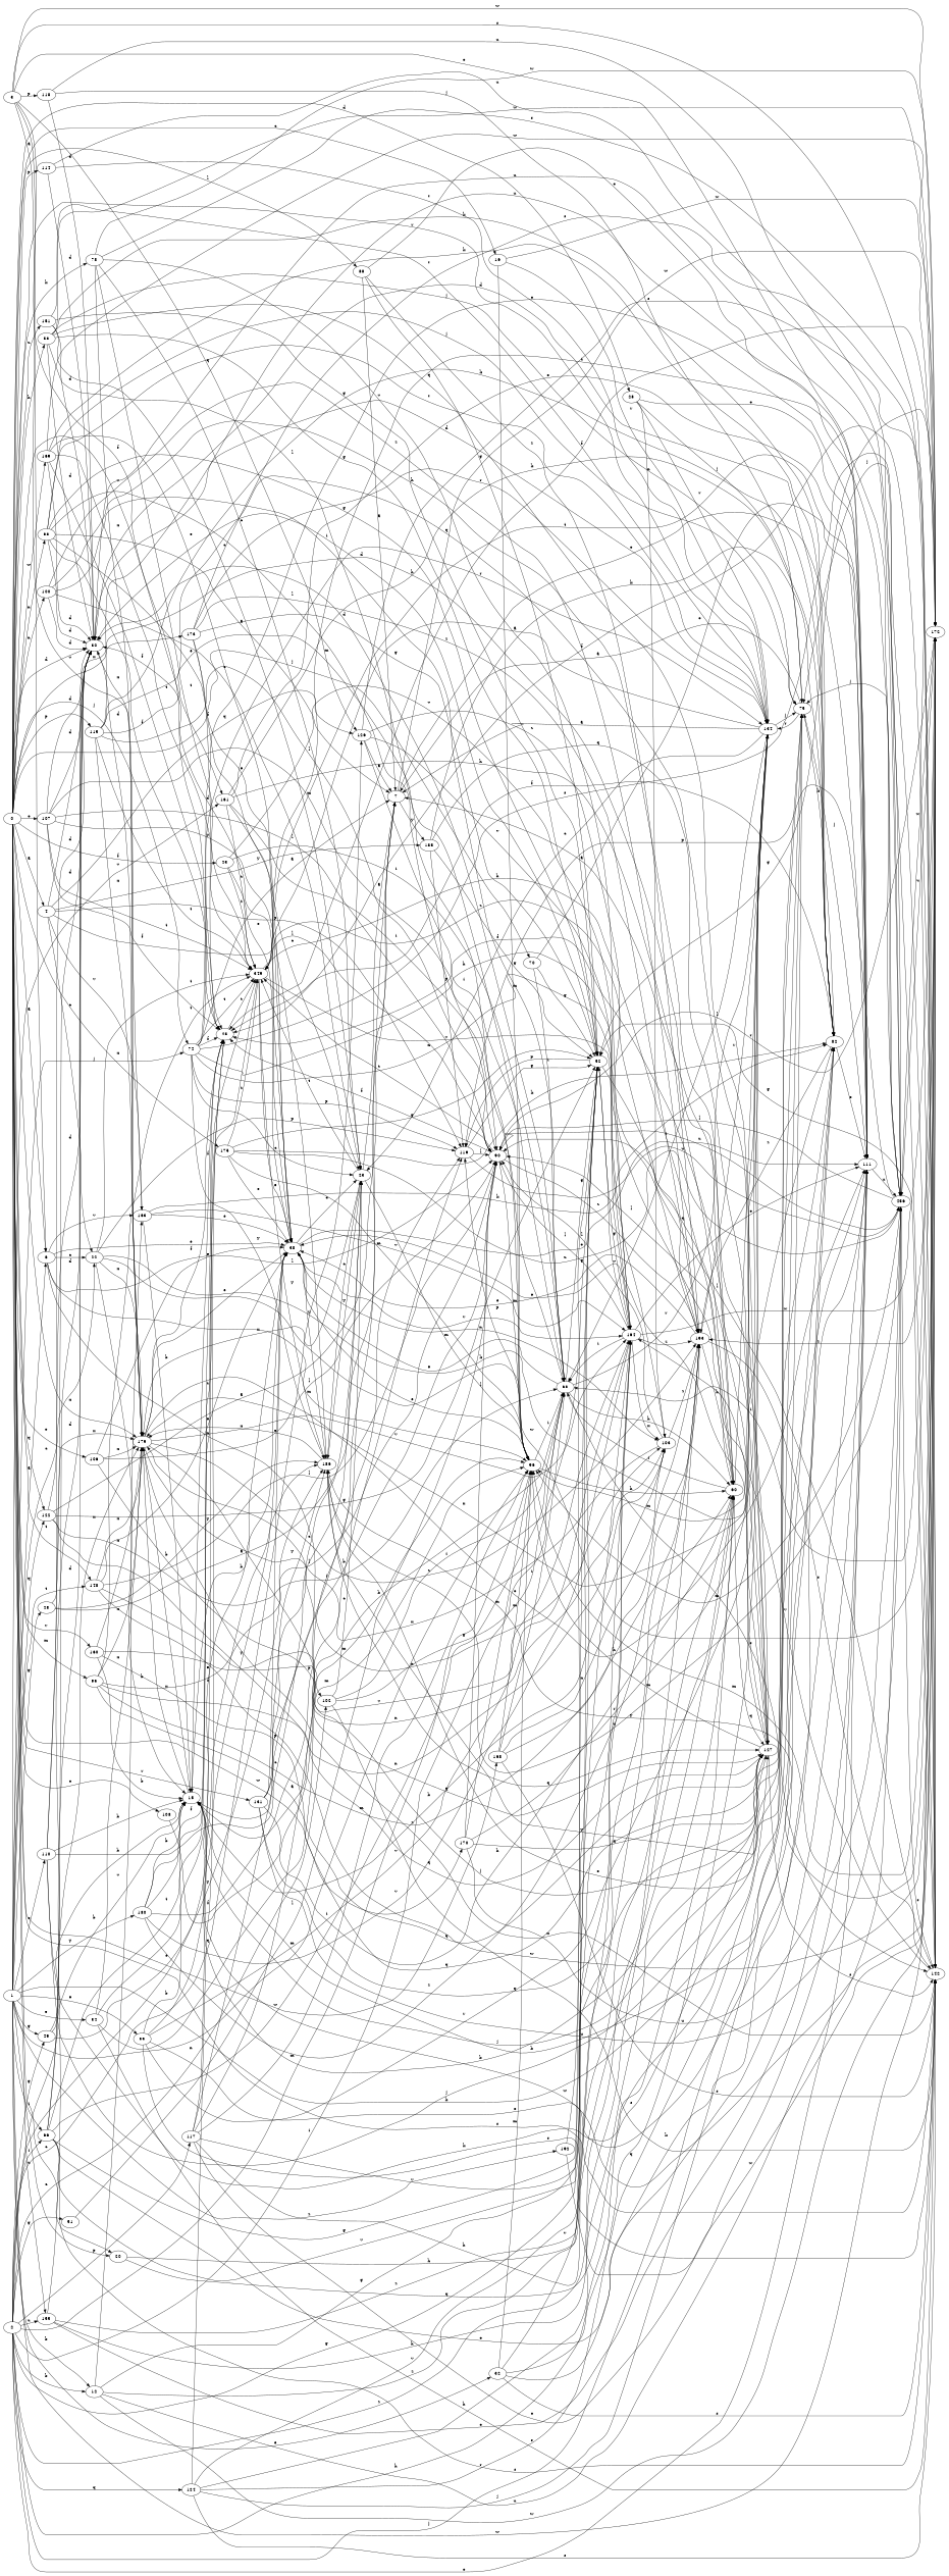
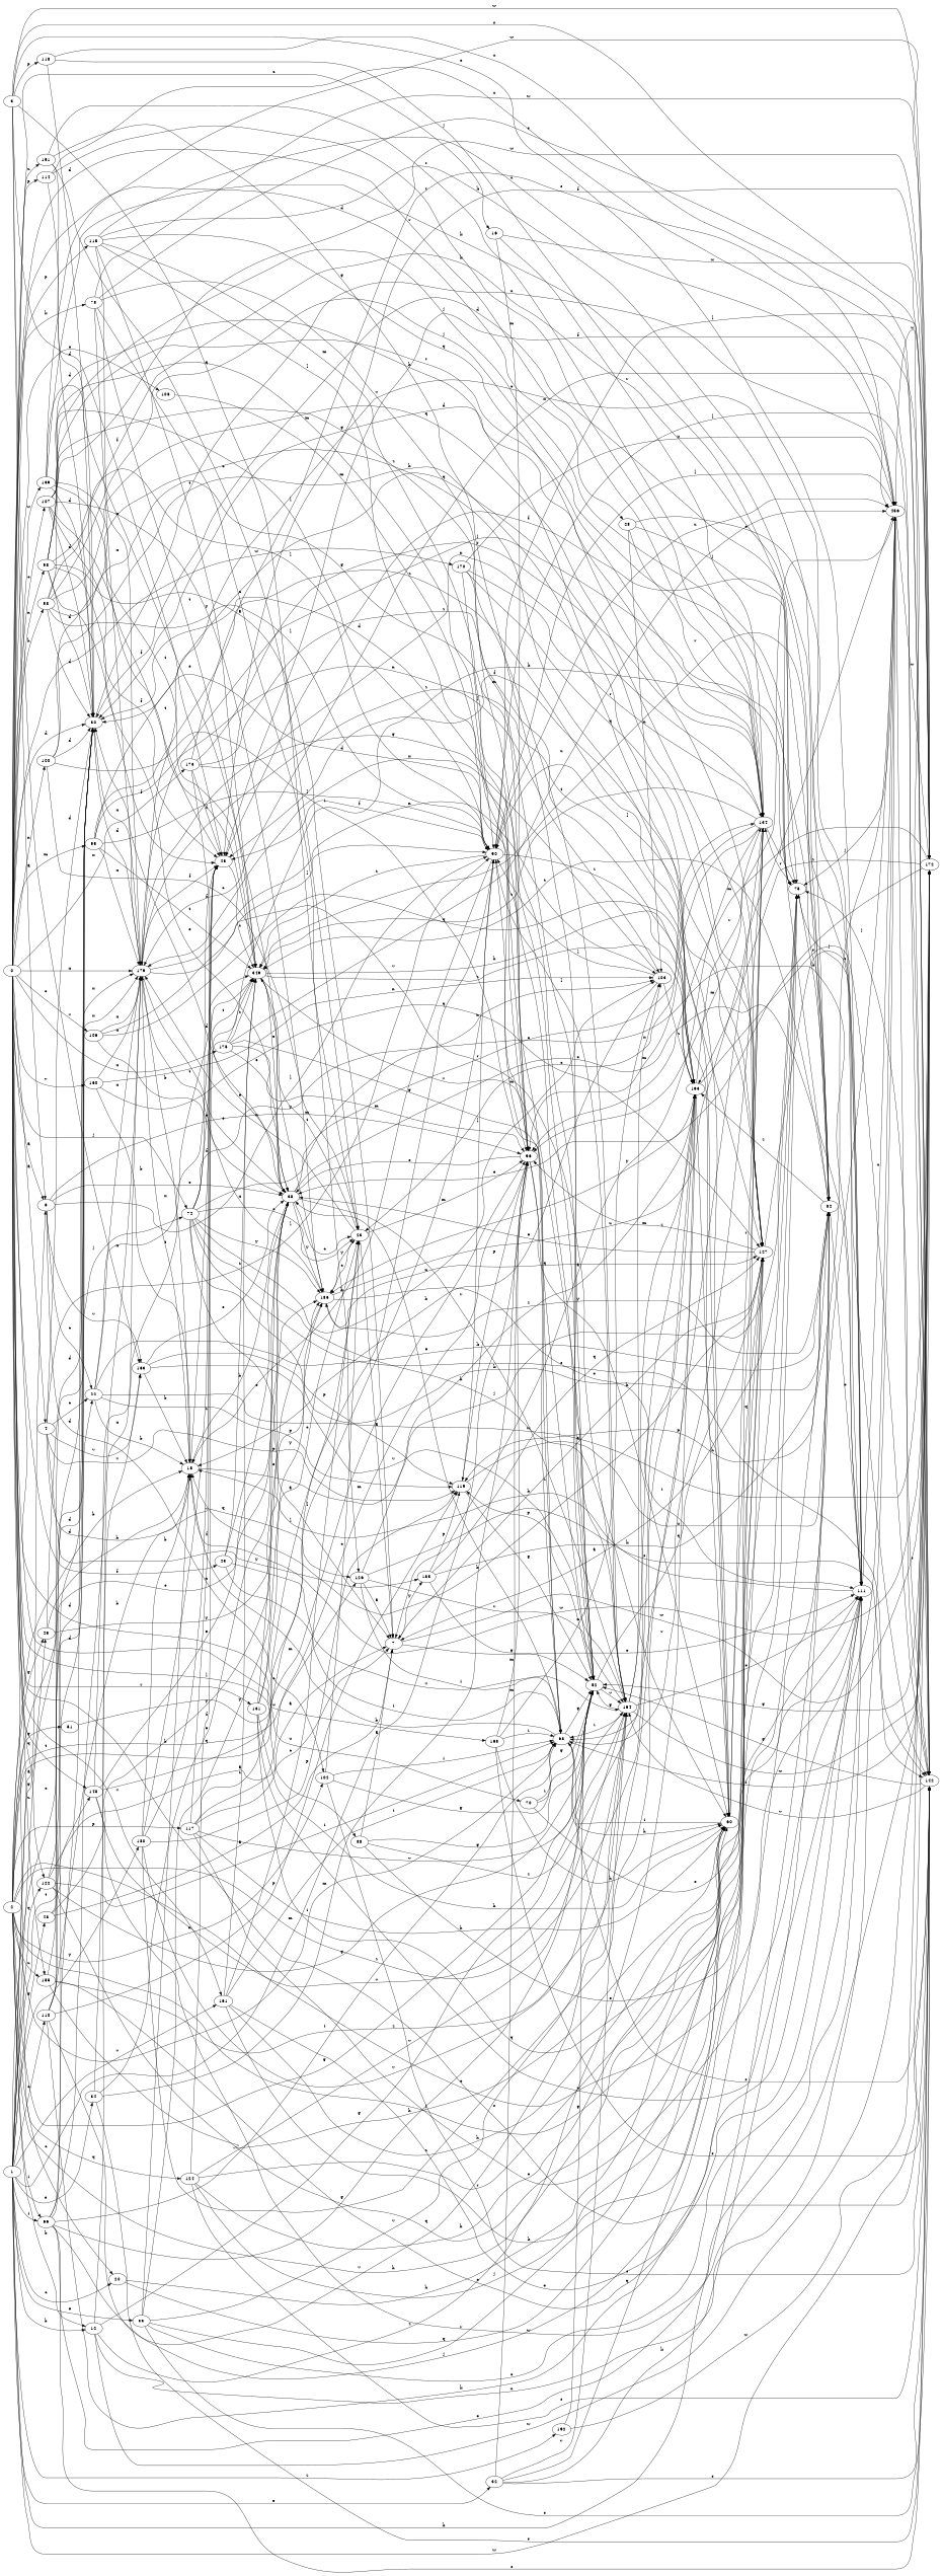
  strict digraph {
    rankdir=LR
    0
    4
    6
    16
    20
    28
    30
    43
    58
    70
    74
    78
    88
    95
    98
    100
    106
    107
    108
    114
    115
    122
    131
    134
    142
    148
    151
    155
    160
    161
    168
    169
    170
    173
    175
    179
    22
    126
    163
    90
    119
    185
    96
    38
    102
    172
    60
    127
    75
    111
    103
    n52 [label=456]
    68
    n54 [label=349]
    164
    82
    52
    45
    7
    23
    186
    193
    15
    1
    12
    32
    33
    34
    48
    49
    66
    110
    180
    192
    2
    51
    117
    124
    3
    118
    0 -> 4 [label=a]
    0 -> 6 [label=a]
    0 -> 16 [label=c]
    0 -> 20 [label=c]
    0 -> 28 [label=d]
    0 -> 30 [label=d]
    0 -> 43 [label=f]
    0 -> 58 [label=h]
-   0 -> 70 [label=j]
+   0 -> 70 [label=u]
    0 -> 74 [label=j]
    0 -> 78 [label=k]
    0 -> 88 [label=l]
    0 -> 95 [label=m]
    0 -> 98 [label=n]
    0 -> 100 [label=n]
    0 -> 106 [label=o]
    0 -> 107 [label=o]
    0 -> 108 [label=o]
    0 -> 114 [label=p]
    0 -> 115 [label=p]
    0 -> 122 [label=q]
    0 -> 131 [label=r]
    0 -> 134 [label=r]
    0 -> 142 [label=s]
    0 -> 148 [label=t]
    0 -> 151 [label=u]
    0 -> 155 [label=u]
    0 -> 160 [label=v]
    0 -> 161 [label=v]
    0 -> 168 [label=w]
    0 -> 169 [label=w]
    0 -> 170 [label=w]
    0 -> 173 [label=x]
    0 -> 175 [label=x]
    0 -> 179 [label=x]
    4 -> 30 [label=d]
    4 -> 22 [label=c]
    4 -> 126 [label=q]
    4 -> 163 [label=v]
    4 -> 90 [label=l]
    4 -> 119 [label=p]
    4 -> 185 [label=y]
    6 -> 22 [label=c]
    6 -> 163 [label=v]
    6 -> 90 [label=l]
    6 -> 96 [label=m]
    6 -> 38 [label=e]
    6 -> 102 [label=n]
    16 -> 134 [label=r]
    16 -> 96 [label=m]
    16 -> 172 [label=w]
    20 -> 60 [label=h]
    20 -> 127 [label=q]
    28 -> 134 [label=r]
    28 -> 75 [label=j]
    28 -> 111 [label=o]
    28 -> 103 [label=n]
    30 -> 179 [label=x]
    30 -> n52 [label=u]
    43 -> 38 [label=e]
    43 -> 68 [label=i]
    43 -> n54 [label=t]
    43 -> 164 [label=v]
    58 -> 30 [label=d]
    58 -> 90 [label=l]
    58 -> 172 [label=w]
    58 -> 127 [label=q]
    58 -> 75 [label=j]
    58 -> 82 [label=k]
    58 -> 52 [label=g]
    70 -> 111 [label=o]
    70 -> 68 [label=i]
    70 -> 52 [label=g]
    74 -> 134 [label=r]
    74 -> 142 [label=s]
    74 -> 119 [label=p]
    74 -> 60 [label=h]
    74 -> 111 [label=o]
    74 -> 103 [label=n]
    74 -> n54 [label=t]
    74 -> 45 [label=f]
    74 -> 7 [label=a]
    74 -> 23 [label=c]
    74 -> 186 [label=y]
    78 -> 142 [label=s]
    78 -> 179 [label=x]
    78 -> 172 [label=w]
    78 -> n54 [label=t]
    78 -> 164 [label=v]
    78 -> 23 [label=c]
    88 -> 111 [label=o]
    88 -> 52 [label=g]
    88 -> 7 [label=a]
    88 -> 193 [label=z]
    95 -> 179 [label=x]
    95 -> 90 [label=l]
    95 -> 127 [label=q]
    95 -> 103 [label=n]
    95 -> n54 [label=t]
    95 -> 193 [label=z]
    98 -> 30 [label=d]
    98 -> 134 [label=r]
    98 -> 90 [label=l]
    98 -> 38 [label=e]
    98 -> 75 [label=j]
    98 -> 52 [label=g]
    98 -> 45 [label=f]
    98 -> 7 [label=a]
    100 -> 30 [label=d]
    100 -> 60 [label=h]
    100 -> 68 [label=i]
    100 -> 23 [label=c]
    100 -> 193 [label=z]
    106 -> 179 [label=x]
    106 -> 90 [label=l]
    106 -> 38 [label=e]
    106 -> 127 [label=q]
    107 -> 30 [label=d]
    107 -> 90 [label=l]
    107 -> 96 [label=m]
    107 -> 60 [label=h]
    107 -> n54 [label=t]
    107 -> 45 [label=f]
    107 -> 186 [label=y]
    108 -> 96 [label=m]
    114 -> 30 [label=d]
    114 -> 134 [label=r]
    114 -> n52 [label=u]
    115 -> 179 [label=x]
    115 -> 90 [label=l]
    115 -> 96 [label=m]
    115 -> 127 [label=q]
    115 -> n52 [label=u]
    115 -> n54 [label=t]
    115 -> 82 [label=k]
    122 -> 30 [label=d]
    122 -> 127 [label=q]
    122 -> 68 [label=i]
    122 -> 52 [label=g]
    122 -> 7 [label=a]
    131 -> 38 [label=e]
    131 -> 60 [label=h]
    131 -> 127 [label=q]
    131 -> n52 [label=u]
    131 -> 23 [label=c]
    131 -> 186 [label=y]
    134 -> 30 [label=d]
    134 -> 179 [label=x]
    134 -> 96 [label=m]
    134 -> 75 [label=j]
    134 -> 68 [label=i]
-   134 -> n54 [label=a]
+   134 -> n54 [label=t]
    134 -> 7 [label=a]
    134 -> 23 [label=c]
    142 -> 179 [label=x]
    142 -> 90 [label=l]
    142 -> 75 [label=j]
    142 -> 164 [label=v]
    142 -> 52 [label=g]
    142 -> 45 [label=f]
    148 -> 179 [label=x]
    148 -> 90 [label=l]
    148 -> 38 [label=e]
    148 -> 172 [label=w]
    148 -> 164 [label=v]
    151 -> 30 [label=d]
    151 -> 134 [label=r]
    151 -> 52 [label=g]
    151 -> 23 [label=c]
    155 -> 30 [label=d]
    155 -> 60 [label=h]
    155 -> 111 [label=o]
    155 -> 193 [label=z]
    160 -> 179 [label=x]
    160 -> 127 [label=q]
    160 -> 103 [label=n]
    160 -> 15 [label=b]
    161 -> 60 [label=h]
    161 -> 111 [label=o]
    161 -> 68 [label=i]
    161 -> n54 [label=t]
    161 -> 82 [label=k]
    161 -> 23 [label=c]
    168 -> 142 [label=s]
    168 -> 96 [label=m]
    168 -> 60 [label=h]
    168 -> 103 [label=n]
    168 -> 68 [label=i]
    169 -> 30 [label=d]
    169 -> 38 [label=e]
    169 -> 172 [label=w]
    169 -> n54 [label=t]
    169 -> 82 [label=k]
    169 -> 45 [label=f]
    170 -> 134 [label=r]
    170 -> 90 [label=l]
    170 -> 96 [label=m]
    170 -> 127 [label=q]
    170 -> n52 [label=u]
    173 -> 134 [label=r]
    173 -> 142 [label=s]
    173 -> 38 [label=e]
    173 -> 52 [label=g]
    173 -> 45 [label=f]
    173 -> 193 [label=z]
    175 -> 96 [label=m]
    175 -> 38 [label=e]
    175 -> n52 [label=u]
    175 -> n54 [label=t]
    175 -> 82 [label=k]
    175 -> 52 [label=g]
    179 -> 30 [label=d]
    179 -> 38 [label=e]
    179 -> 75 [label=j]
    179 -> 111 [label=o]
    179 -> 103 [label=n]
    179 -> 164 [label=v]
    179 -> 45 [label=f]
    179 -> 193 [label=z]
    179 -> 15 [label=b]
    22 -> 179 [label=x]
    22 -> 119 [label=p]
    22 -> 172 [label=w]
    22 -> n54 [label=t]
    22 -> 82 [label=k]
    22 -> 15 [label=b]
    126 -> 142 [label=s]
    126 -> 68 [label=i]
    126 -> 164 [label=v]
    126 -> 7 [label=a]
    126 -> 193 [label=z]
    163 -> 38 [label=e]
    163 -> 164 [label=v]
    163 -> 82 [label=k]
    163 -> 15 [label=b]
    90 -> 96 [label=m]
    90 -> n52 [label=u]
    90 -> n54 [label=t]
    90 -> 45 [label=f]
    90 -> 193 [label=z]
    90 -> 15 [label=b]
    119 -> 90 [label=l]
    119 -> n52 [label=u]
    119 -> 52 [label=g]
    185 -> 119 [label=p]
    185 -> 127 [label=q]
    185 -> 82 [label=k]
    185 -> 52 [label=g]
    96 -> 119 [label=p]
    96 -> 38 [label=e]
    96 -> 60 [label=h]
    96 -> 68 [label=i]
    38 -> 30 [label=d]
    38 -> 111 [label=o]
    38 -> 103 [label=n]
    38 -> 164 [label=v]
    38 -> 23 [label=c]
    38 -> 186 [label=y]
    38 -> 15 [label=b]
    102 -> 142 [label=s]
    102 -> 68 [label=i]
    102 -> 52 [label=g]
    102 -> 23 [label=c]
    172 -> 90 [label=l]
    172 -> 96 [label=m]
    172 -> n52 [label=u]
    172 -> 68 [label=i]
    172 -> 52 [label=g]
    172 -> 45 [label=f]
    172 -> 186 [label=y]
    172 -> 193 [label=z]
    60 -> 134 [label=r]
    60 -> 127 [label=q]
    60 -> 68 [label=i]
    127 -> 142 [label=s]
    127 -> 90 [label=l]
    127 -> 96 [label=m]
    127 -> 38 [label=e]
    127 -> 45 [label=f]
    127 -> 7 [label=a]
    127 -> 15 [label=b]
    75 -> 134 [label=r]
    75 -> 82 [label=k]
    75 -> 7 [label=a]
    111 -> 75 [label=j]
    111 -> n52 [label=u]
    111 -> n54 [label=t]
    111 -> 15 [label=b]
    103 -> 179 [label=x]
    103 -> 90 [label=l]
    103 -> 193 [label=z]
    103 -> 15 [label=b]
    n52 -> 142 [label=s]
    n52 -> 90 [label=l]
    n52 -> 119 [label=p]
    n52 -> 96 [label=m]
    n52 -> 172 [label=w]
    n52 -> 75 [label=j]
-   n52 -> n54 [label=t]
+   82 -> n54 [label=t]
    68 -> 30 [label=d]
    68 -> 134 [label=r]
    68 -> 142 [label=s]
    68 -> 38 [label=e]
    68 -> 60 [label=h]
    68 -> 52 [label=g]
    68 -> 15 [label=b]
    n54 -> 38 [label=e]
    n54 -> 60 [label=h]
    n54 -> 164 [label=v]
    n54 -> 186 [label=y]
    n54 -> 193 [label=z]
    164 -> 90 [label=l]
    164 -> 172 [label=w]
    164 -> 111 [label=o]
    164 -> 103 [label=x]
    164 -> 68 [label=i]
    164 -> 52 [label=g]
    164 -> 193 [label=z]
    82 -> 30 [label=d]
    82 -> 111 [label=o]
    82 -> 45 [label=f]
    82 -> 186 [label=y]
    82 -> 193 [label=z]
    52 -> 30 [label=d]
    52 -> 119 [label=p]
    52 -> 127 [label=q]
    52 -> 164 [label=v]
    45 -> n54 [label=t]
    7 -> 185 [label=y]
    7 -> 172 [label=w]
    7 -> 111 [label=o]
    23 -> 179 [label=x]
    23 -> 96 [label=m]
    23 -> n54 [label=t]
    23 -> 7 [label=a]
    23 -> 186 [label=y]
    186 -> 179 [label=x]
    186 -> 127 [label=q]
    186 -> 111 [label=o]
    186 -> n52 [label=u]
    186 -> 23 [label=c]
    193 -> 134 [label=r]
    193 -> 142 [label=s]
    193 -> 38 [label=e]
    193 -> 60 [label=h]
    15 -> 179 [label=x]
    15 -> 172 [label=w]
    15 -> 75 [label=j]
    15 -> 45 [label=f]
    1 -> 6 [label=a]
    1 -> 20 [label=c]
    1 -> 74 [label=j]
    1 -> 122 [label=q]
    1 -> 148 [label=t]
    1 -> 161 [label=v]
    1 -> 22 [label=c]
    1 -> 96 [label=m]
    1 -> 172 [label=w]
    1 -> 82 [label=k]
    1 -> 12 [label=b]
    1 -> 32 [label=e]
    1 -> 33 [label=e]
    1 -> 34 [label=e]
    1 -> 48 [label=g]
    1 -> 49 [label=g]
    1 -> 66 [label=i]
    1 -> 110 [label=o]
    1 -> 180 [label=y]
    1 -> 192 [label=z]
    12 -> 163 [label=v]
    12 -> 172 [label=w]
    12 -> n52 [label=u]
    12 -> 52 [label=g]
    12 -> 193 [label=z]
    32 -> 142 [label=s]
    32 -> 96 [label=m]
    32 -> 127 [label=q]
    32 -> 164 [label=v]
    32 -> 82 [label=k]
    33 -> 134 [label=r]
    33 -> 142 [label=s]
    33 -> 111 [label=o]
    33 -> 164 [label=v]
    33 -> 186 [label=y]
    33 -> 15 [label=b]
    34 -> 142 [label=s]
    34 -> 179 [label=x]
    34 -> 96 [label=m]
    34 -> 38 [label=e]
    48 -> 30 [label=d]
    48 -> 7 [label=a]
    48 -> 186 [label=y]
    49 -> 30 [label=d]
    49 -> 186 [label=y]
    49 -> 15 [label=b]
    66 -> 30 [label=d]
    66 -> 142 [label=s]
    66 -> 179 [label=x]
    66 -> 111 [label=o]
    66 -> 68 [label=i]
    66 -> n54 [label=t]
    66 -> 164 [label=v]
    66 -> 52 [label=g]
    110 -> 30 [label=d]
    110 -> 179 [label=x]
    110 -> 119 [label=p]
    110 -> 75 [label=j]
    110 -> 82 [label=k]
    110 -> 15 [label=b]
    180 -> 119 [label=p]
    180 -> n54 [label=t]
    180 -> 164 [label=v]
    180 -> 45 [label=f]
    180 -> 193 [label=z]
    180 -> 15 [label=b]
    192 -> 172 [label=w]
    192 -> 52 [label=g]
    2 -> 155 [label=u]
    2 -> 126 [label=q]
    2 -> 96 [label=m]
    2 -> 38 [label=e]
    2 -> 102 [label=n]
    2 -> 60 [label=h]
    2 -> 75 [label=j]
    2 -> 111 [label=o]
    2 -> 68 [label=i]
    2 -> 52 [label=g]
    2 -> 193 [label=z]
    2 -> 15 [label=b]
    2 -> 12 [label=b]
    2 -> 49 [label=g]
    2 -> 66 [label=i]
    2 -> 51 [label=g]
    2 -> 117 [label=p]
    2 -> 124 [label=q]
    51 -> 90 [label=l]
    117 -> 96 [label=m]
    117 -> 60 [label=h]
    117 -> 111 [label=o]
    117 -> 164 [label=v]
    117 -> 45 [label=f]
    117 -> 7 [label=a]
    117 -> 23 [label=c]
    124 -> 134 [label=r]
    124 -> 142 [label=s]
    124 -> 60 [label=h]
    124 -> 75 [label=j]
    124 -> 164 [label=v]
    124 -> 45 [label=f]
    3 -> 6 [label=a]
    3 -> 142 [label=s]
    3 -> 126 [label=q]
    3 -> 163 [label=v]
    3 -> 172 [label=w]
    3 -> 111 [label=o]
    3 -> 45 [label=f]
    3 -> 118 [label=p]
    118 -> 30 [label=d]
    118 -> 75 [label=j]
    118 -> n52 [label=u]
  }
